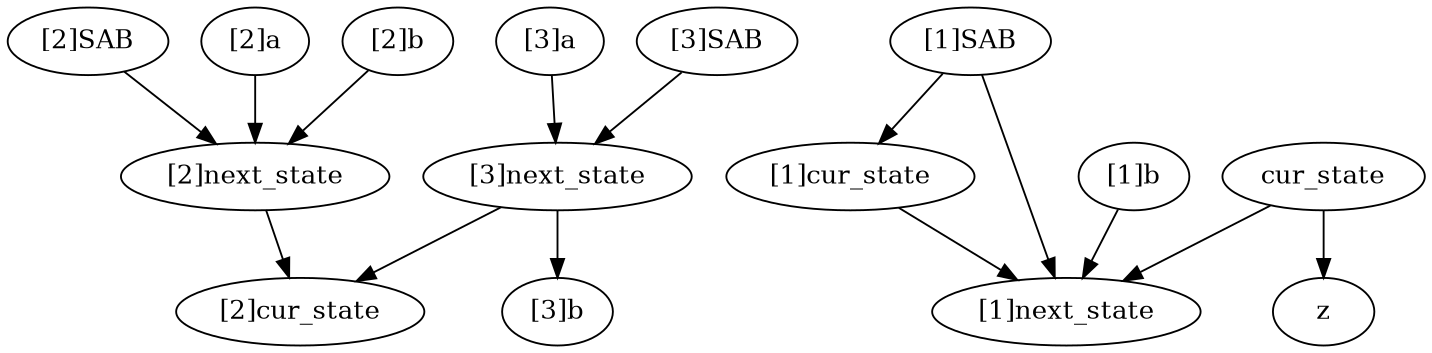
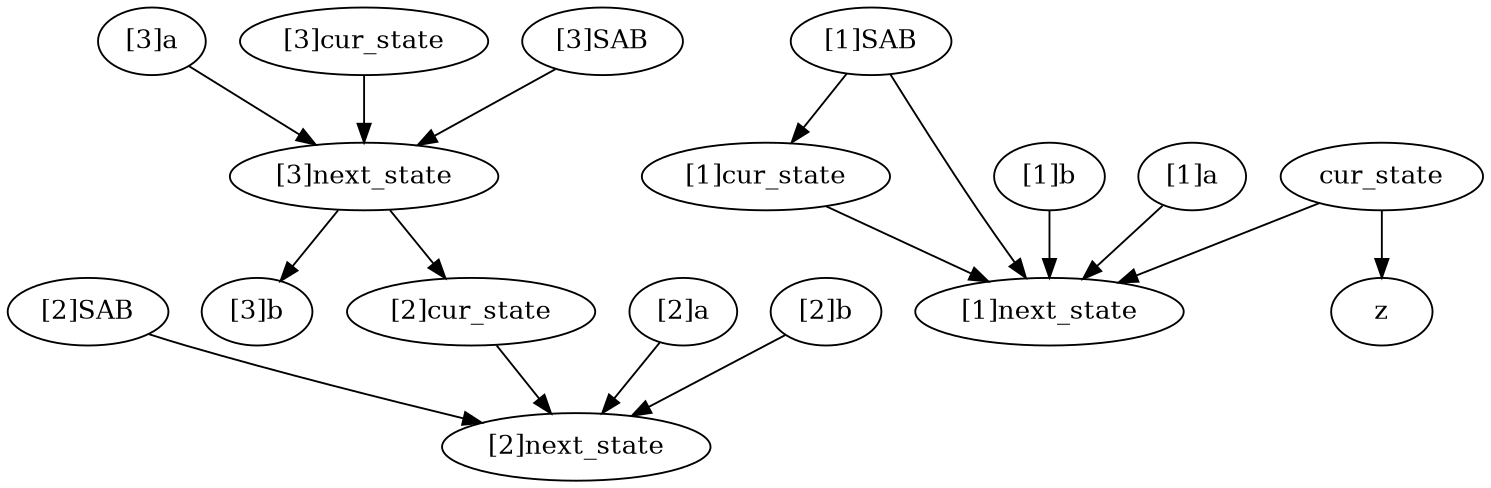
  strict digraph {
    node [complexity=11 importance=2.24170593988 rank=0.320243705698]
    "[2]SAB" [importance=4.11374390831 rank=0.373976718937]
    "[2]next_state" [complexity=9 importance=2.0094785754 rank=0.223275397266]
    "[1]cur_state" [complexity=7 importance=1.68720411517 rank=0.241029159311]
    "[1]next_state" [complexity=5 importance=0.715639727456 rank=0.143127945491]
    "[1]SAB" [complexity=7 importance=1.52606621243 rank=0.218009458918]
    cur_state [complexity=3 importance=0.393365267234 rank=0.131121755745]
    z [complexity=0 importance=0.137440606973 rank=0.0]
    "[1]b" [complexity=7]
    "[3]b" [complexity=15 importance=13.8862555713 rank=0.925750371423]
    "[3]next_state" [complexity=13 importance=4.59715627128 rank=0.353627405483]
    "[2]cur_state" [importance=4.27488181105 rank=0.388625619187]
+   "[1]a" [complexity=7]
    "[3]a" [complexity=15 importance=13.8862555713 rank=0.925750371423]
+   "[3]cur_state" [complexity=15 importance=9.45023720282 rank=0.630015813521]
    "[2]a" [importance=6.1232224837 rank=0.556656589428]
    "[2]b" [importance=6.1232224837 rank=0.556656589428]
    "[3]SAB" [complexity=15 importance=9.28909930007 rank=0.619273286671]
    "[2]SAB" -> "[2]next_state"
    "[1]cur_state" -> "[1]next_state"
    "[1]SAB" -> "[1]cur_state"
    "[1]SAB" -> "[1]next_state"
    cur_state -> "[1]next_state"
    cur_state -> z
    "[1]b" -> "[1]next_state"
    "[3]next_state" -> "[3]b"
    "[3]next_state" -> "[2]cur_state"
-   "[2]next_state" -> "[2]cur_state"
+   "[2]cur_state" -> "[2]next_state"
+   "[1]a" -> "[1]next_state"
    "[3]a" -> "[3]next_state"
+   "[3]cur_state" -> "[3]next_state"
    "[2]a" -> "[2]next_state"
    "[2]b" -> "[2]next_state"
    "[3]SAB" -> "[3]next_state"
  }
